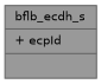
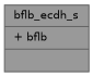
  digraph {
-   n1 [color=gray40 fillcolor=grey60 fontcolor=black fontname=Helvetica fontsize=10 height=0.2 label="{bflb_ecdh_s\n|+ ecpId\l|}" shape=record style=filled width=0.4]
+   n1 [color=gray40 fillcolor=grey60 fontcolor=black fontname=Helvetica fontsize=10 height=0.2 label="{bflb_ecdh_s\n|+ bflb\l|}" shape=record style=filled width=0.4]
  }
